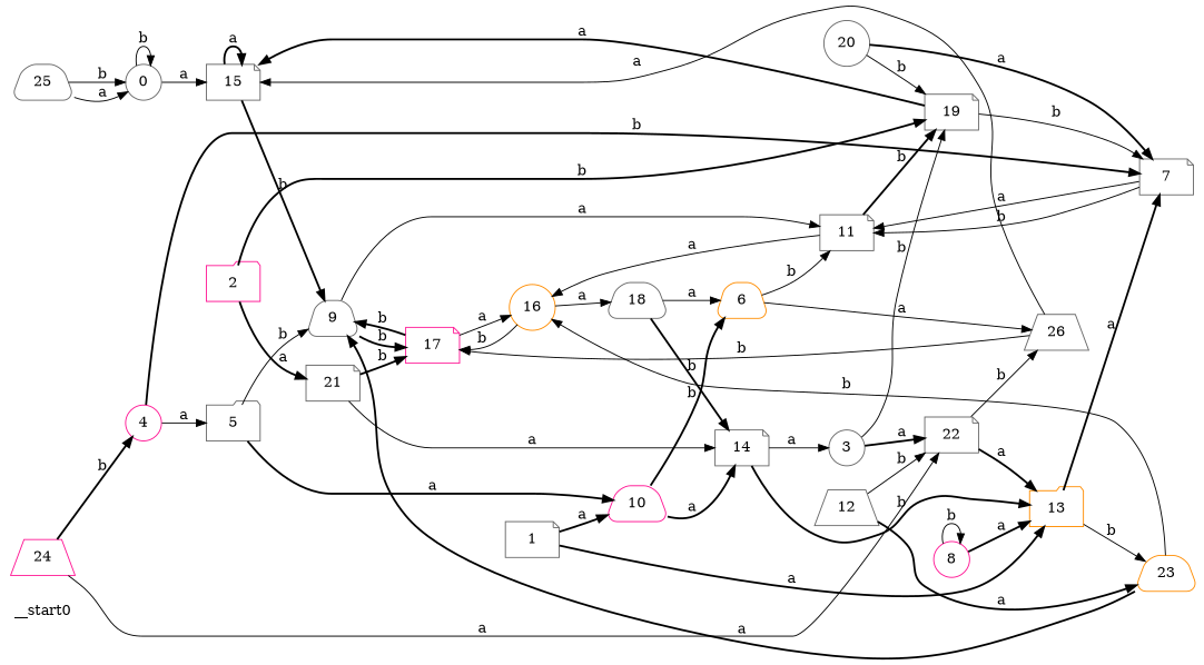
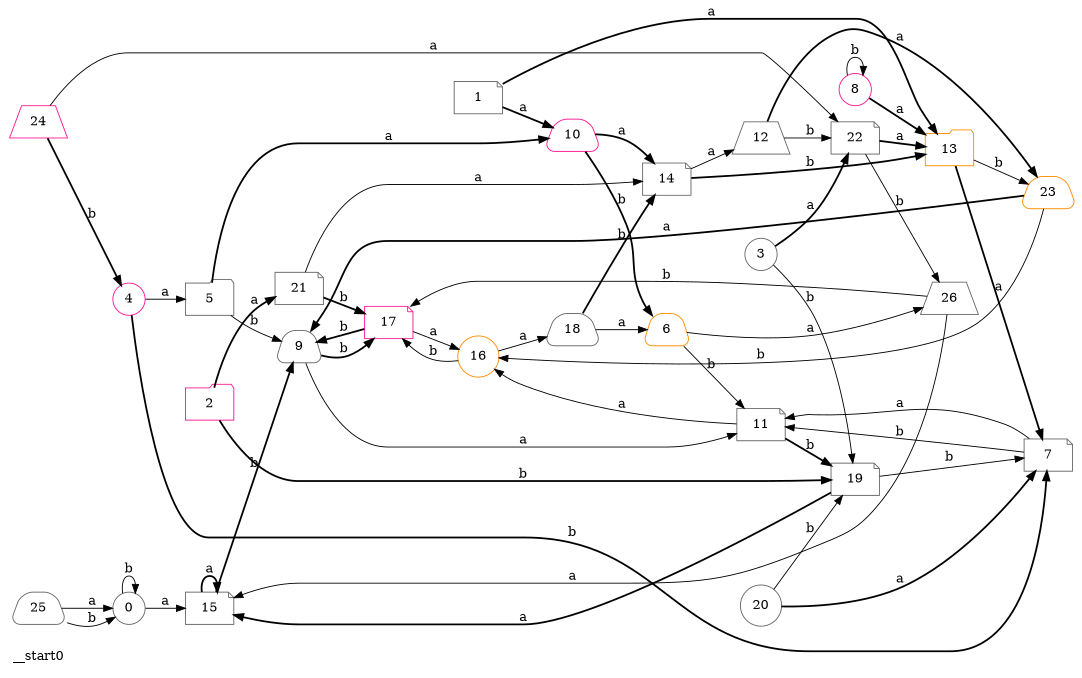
  digraph {
    rankdir=LR
    node [color=gray40 shape=note fillcolor=white style=filled]
    edge [style=solid]
    __start0 [color=darkorange shape=none fillcolor="" style=""]
    n2 [label=0 shape=circle]
    n3 [label=15]
    n4 [label=9 shape=trapezium style="rounded,filled"]
    n5 [label=1]
    n6 [color=deeppink label=10 shape=trapezium style="rounded,filled"]
    n7 [color=darkorange label=13 shape=folder style="rounded,filled"]
    n8 [color=darkorange label=6 shape=trapezium style="rounded,filled"]
    n9 [label=14 style="rounded,filled"]
    n10 [label=7]
    n11 [color=darkorange label=23 shape=trapezium style="rounded,filled"]
    n12 [color=deeppink label=2 shape=folder]
    n13 [label=19]
    n14 [label=21 style="rounded,filled"]
    n15 [color=deeppink label=17]
    n16 [label=3 shape=circle]
    n17 [label=22]
    n18 [label=26 shape=trapezium]
    n19 [color=deeppink label=4 shape=circle style="rounded,filled"]
    n20 [label=5 shape=folder]
    n21 [label=11]
    n22 [color=darkorange label=16 shape=circle style="rounded,filled"]
    n23 [color=deeppink label=8 shape=circle]
    n24 [label=12 shape=trapezium]
    n25 [label=18 shape=trapezium style="rounded,filled"]
    n26 [label=20 shape=circle style="rounded,filled"]
    n27 [color=deeppink label=24 shape=trapezium]
    n28 [label=25 shape=trapezium style="rounded,filled"]
    n2 -> n2 [label=b]
    n2 -> n3 [label=a]
    n3 -> n3 [label=a style=bold]
    n3 -> n4 [label=b style=bold]
    n4 -> n15 [label=b style=bold]
    n4 -> n21 [label=a]
    n5 -> n6 [label=a style=bold]
    n5 -> n7 [label=a style=bold]
    n6 -> n8 [label=b style=bold]
    n6 -> n9 [label=a style=bold]
    n7 -> n10 [label=a style=bold]
    n7 -> n11 [label=b]
    n8 -> n18 [label=a]
    n8 -> n21 [label=b]
    n9 -> n7 [label=b style=bold]
-   n9 -> n16 [label=a]
+   n9 -> n24 [label=a]
    n10 -> n21 [label=a]
    n10 -> n21 [label=b]
    n11 -> n4 [label=a style=bold]
    n11 -> n22 [label=b]
    n12 -> n13 [label=b style=bold]
    n12 -> n14 [label=a style=bold]
    n13 -> n3 [label=a style=bold]
    n13 -> n10 [label=b]
    n14 -> n9 [label=a]
    n14 -> n15 [label=b style=bold]
    n15 -> n4 [label=b style=bold]
    n15 -> n22 [label=a]
    n16 -> n13 [label=b]
    n16 -> n17 [label=a style=bold]
    n17 -> n7 [label=a style=bold]
    n17 -> n18 [label=b]
    n18 -> n3 [label=a]
    n18 -> n15 [label=b]
    n19 -> n10 [label=b style=bold]
    n19 -> n20 [label=a]
    n20 -> n4 [label=b]
    n20 -> n6 [label=a style=bold]
    n21 -> n13 [label=b style=bold]
    n21 -> n22 [label=a]
    n22 -> n15 [label=b]
    n22 -> n25 [label=a]
    n23 -> n7 [label=a style=bold]
    n23 -> n23 [label=b]
    n24 -> n11 [label=a style=bold]
    n24 -> n17 [label=b]
    n25 -> n8 [label=a]
    n25 -> n9 [label=b style=bold]
    n26 -> n10 [label=a style=bold]
    n26 -> n13 [label=b]
    n27 -> n17 [label=a]
    n27 -> n19 [label=b style=bold]
    n28 -> n2 [label=a]
    n28 -> n2 [label=b]
  }
